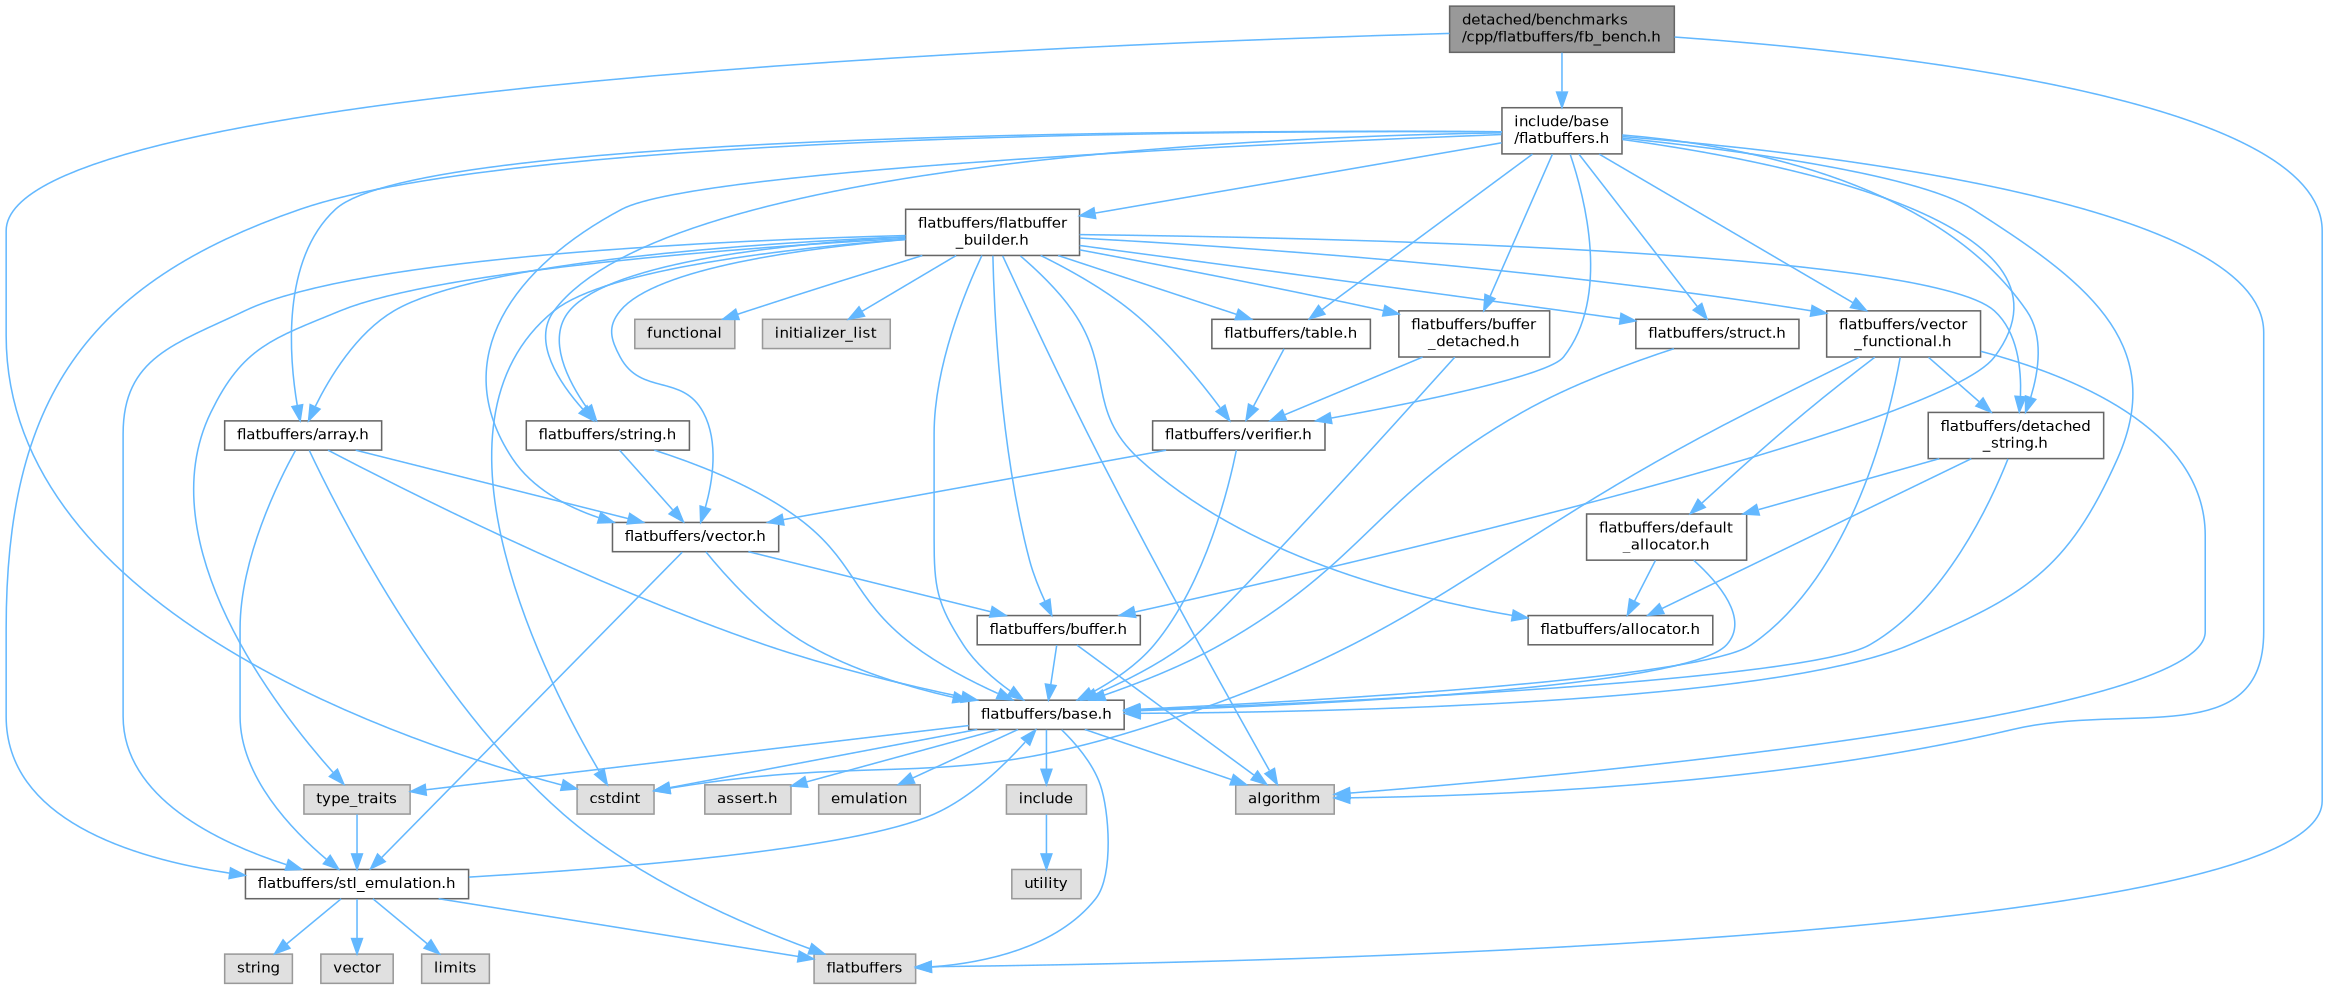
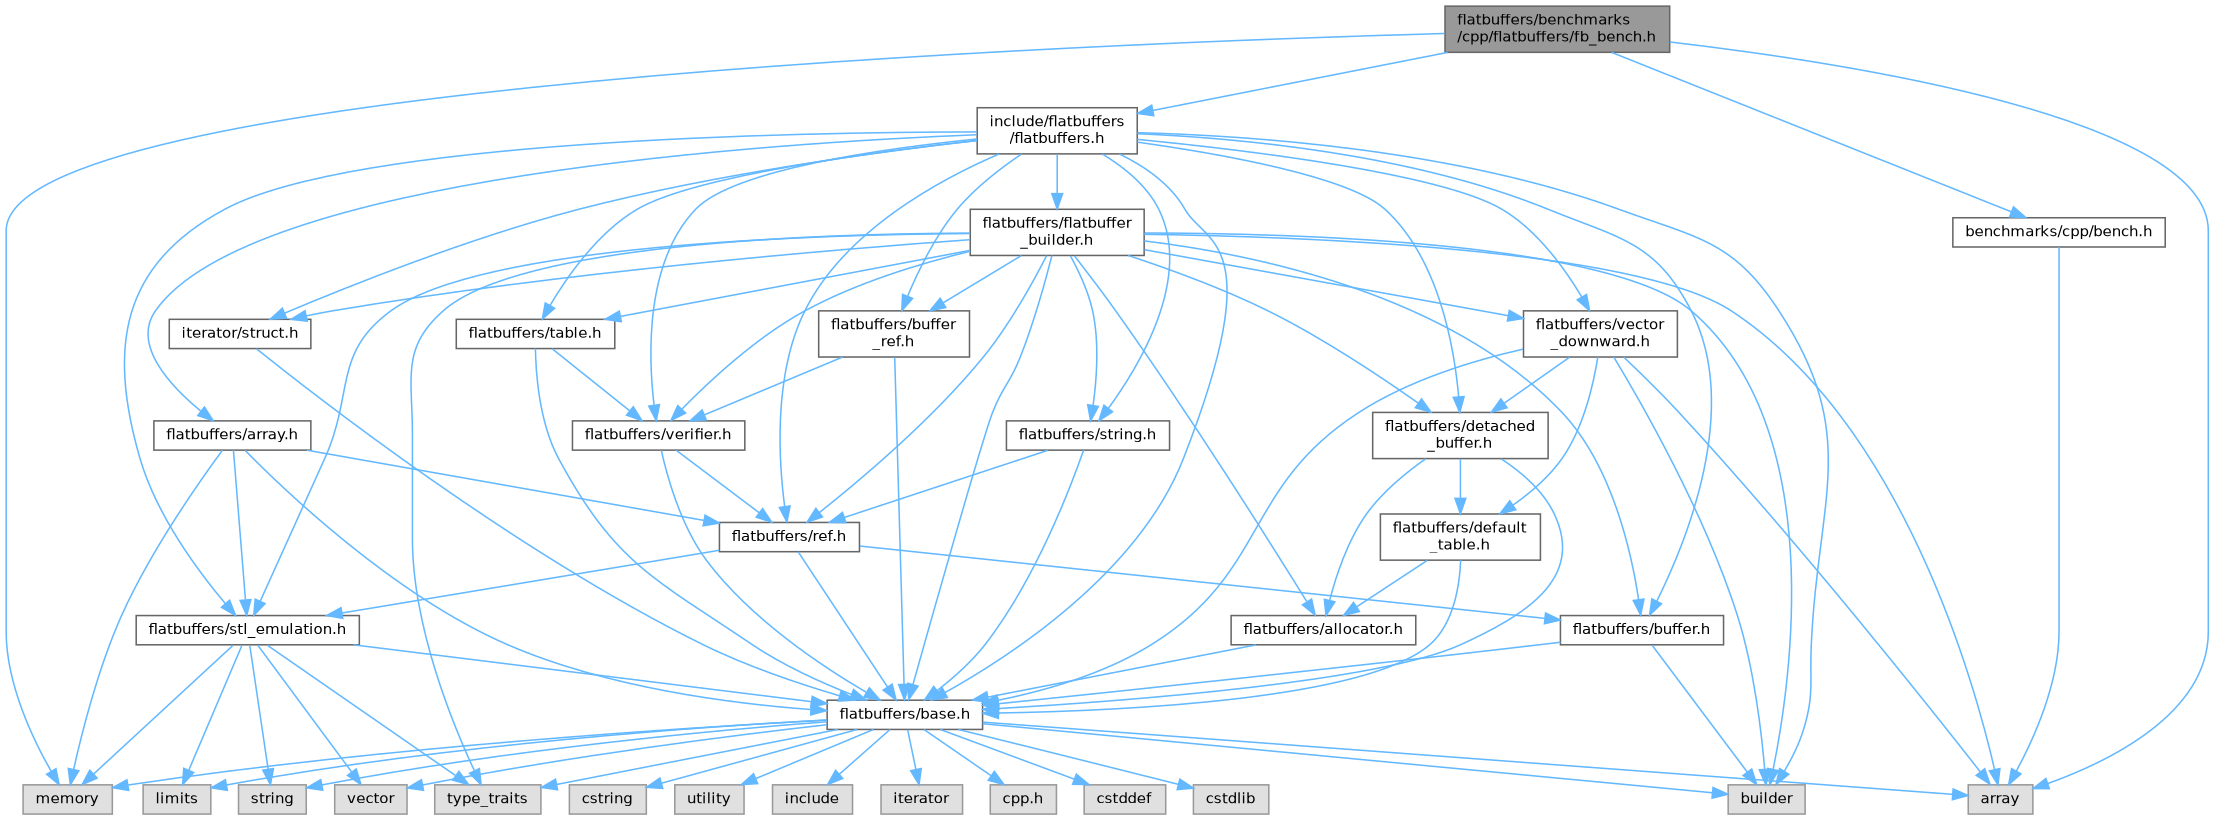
  digraph {
    node [color=grey40 fillcolor=white fontname=Helvetica fontsize=10 shape=box style=filled]
    edge [color=steelblue1 fontname=Helvetica fontsize=10 labelfontname=Helvetica labelfontsize=10 style=solid]
-   n1 [color=gray40 fillcolor=grey60 fontcolor=black height=0.2 label="detached/benchmarks\l/cpp/flatbuffers/fb_bench.h" width=0.4]
-   n2 [color=grey60 fillcolor="#E0E0E0" height=0.2 label=cstdint width=0.4]
-   n3 [color=grey60 fillcolor="#E0E0E0" height=0.2 label=flatbuffers width=0.4]
-   n5 [height=0.2 label="include/base\l/flatbuffers.h" width=0.4]
-   n6 [color=grey60 fillcolor="#E0E0E0" height=0.2 label=algorithm width=0.4]
+   n1 [color=gray40 fillcolor=grey60 fontcolor=black height=0.2 label="flatbuffers/benchmarks\l/cpp/flatbuffers/fb_bench.h" width=0.4]
+   n2 [color=grey60 fillcolor="#E0E0E0" height=0.2 label=array width=0.4]
+   n3 [color=grey60 fillcolor="#E0E0E0" height=0.2 label=memory width=0.4]
+   n4 [height=0.2 label="benchmarks/cpp/bench.h" width=0.4]
+   n5 [height=0.2 label="include/flatbuffers\l/flatbuffers.h" width=0.4]
+   n6 [color=grey60 fillcolor="#E0E0E0" height=0.2 label=builder width=0.4]
    n7 [height=0.2 label="flatbuffers/array.h" width=0.4]
    n8 [height=0.2 label="flatbuffers/base.h" width=0.4]
    n9 [height=0.2 label="flatbuffers/stl_emulation.h" width=0.4]
-   n10 [height=0.2 label="flatbuffers/vector.h" width=0.4]
+   n10 [height=0.2 label="flatbuffers/ref.h" width=0.4]
    n11 [height=0.2 label="flatbuffers/buffer.h" width=0.4]
-   n12 [height=0.2 label="flatbuffers/buffer\l_detached.h" width=0.4]
+   n12 [height=0.2 label="flatbuffers/buffer\l_ref.h" width=0.4]
    n13 [height=0.2 label="flatbuffers/verifier.h" width=0.4]
-   n14 [height=0.2 label="flatbuffers/detached\l_string.h" width=0.4]
+   n14 [height=0.2 label="flatbuffers/detached\l_buffer.h" width=0.4]
    n15 [height=0.2 label="flatbuffers/flatbuffer\l_builder.h" width=0.4]
    n16 [height=0.2 label="flatbuffers/string.h" width=0.4]
-   n17 [height=0.2 label="flatbuffers/struct.h" width=0.4]
+   n17 [height=0.2 label="iterator/struct.h" width=0.4]
    n18 [height=0.2 label="flatbuffers/table.h" width=0.4]
-   n19 [height=0.2 label="flatbuffers/vector\l_functional.h" width=0.4]
-   n20 [color=grey60 fillcolor="#E0E0E0" height=0.2 label="assert.h" width=0.4]
-   n21 [color=grey60 fillcolor="#E0E0E0" height=0.2 label=emulation width=0.4]
+   n19 [height=0.2 label="flatbuffers/vector\l_downward.h" width=0.4]
+   n20 [color=grey60 fillcolor="#E0E0E0" height=0.2 label="cpp.h" width=0.4]
+   n21 [color=grey60 fillcolor="#E0E0E0" height=0.2 label=cstddef width=0.4]
+   n22 [color=grey60 fillcolor="#E0E0E0" height=0.2 label=cstdlib width=0.4]
+   n23 [color=grey60 fillcolor="#E0E0E0" height=0.2 label=cstring width=0.4]
    n24 [color=grey60 fillcolor="#E0E0E0" height=0.2 label=utility width=0.4]
    n25 [color=grey60 fillcolor="#E0E0E0" height=0.2 label=string width=0.4]
    n26 [color=grey60 fillcolor="#E0E0E0" height=0.2 label=type_traits width=0.4]
    n27 [color=grey60 fillcolor="#E0E0E0" height=0.2 label=vector width=0.4]
    n28 [color=grey60 fillcolor="#E0E0E0" height=0.2 label=include width=0.4]
    n29 [color=grey60 fillcolor="#E0E0E0" height=0.2 label=limits width=0.4]
+   n30 [color=grey60 fillcolor="#E0E0E0" height=0.2 label=iterator width=0.4]
    n31 [height=0.2 label="flatbuffers/allocator.h" width=0.4]
-   n32 [height=0.2 label="flatbuffers/default\l_allocator.h" width=0.4]
-   n33 [color=grey60 fillcolor="#E0E0E0" height=0.2 label=functional width=0.4]
-   n34 [color=grey60 fillcolor="#E0E0E0" height=0.2 label=initializer_list width=0.4]
+   n32 [height=0.2 label="flatbuffers/default\l_table.h" width=0.4]
    n1 -> n2
    n1 -> n3
+   n1 -> n4
    n1 -> n5
+   n4 -> n2
    n5 -> n6
    n5 -> n7
    n5 -> n8
    n5 -> n9
    n5 -> n10
    n5 -> n11
    n5 -> n12
    n5 -> n13
    n5 -> n14
    n5 -> n15
    n5 -> n16
    n5 -> n17
    n5 -> n18
    n5 -> n19
    n7 -> n3
    n7 -> n8
    n7 -> n9
    n7 -> n10
    n8 -> n2
    n8 -> n3
    n8 -> n6
    n8 -> n20
    n8 -> n21
-   n28 -> n24
+   n8 -> n22
+   n8 -> n23
+   n8 -> n24
+   n8 -> n25
    n8 -> n26
+   n8 -> n27
    n8 -> n28
+   n8 -> n29
+   n8 -> n30
    n9 -> n3
    n9 -> n8
    n9 -> n25
-   n26 -> n9
+   n9 -> n26
    n9 -> n27
    n9 -> n29
    n10 -> n8
    n10 -> n9
    n10 -> n11
    n11 -> n6
    n11 -> n8
    n12 -> n8
    n12 -> n13
    n13 -> n8
    n13 -> n10
    n14 -> n8
    n14 -> n31
    n14 -> n32
    n15 -> n2
    n15 -> n6
-   n15 -> n7
    n15 -> n8
    n15 -> n9
    n15 -> n10
    n15 -> n11
    n15 -> n12
    n15 -> n13
    n15 -> n14
    n15 -> n16
    n15 -> n17
    n15 -> n18
    n15 -> n19
    n15 -> n26
    n15 -> n31
-   n15 -> n33
-   n15 -> n34
    n16 -> n8
    n16 -> n10
    n17 -> n8
+   n18 -> n8
    n18 -> n13
    n19 -> n2
    n19 -> n6
    n19 -> n8
    n19 -> n14
    n19 -> n32
+   n31 -> n8
    n32 -> n8
    n32 -> n31
  }
